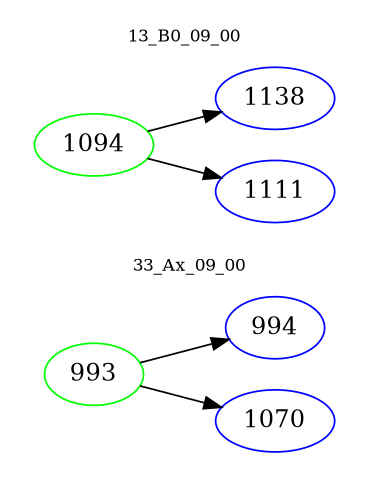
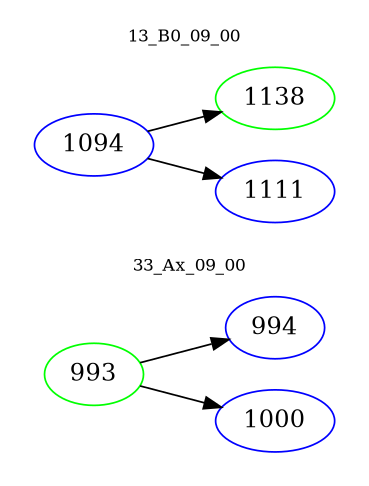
  digraph {
    rankdir=LR
    node [color=green]
    edge [color=black]
    n1 [label=993]
-   n2 [color=blue label=1070]
+   n2 [color=blue label=1000]
    n3 [color=blue label=994]
-   n4 [label=1094]
+   n4 [color=blue label=1094]
    n5 [color=blue label=1111]
-   n6 [color=blue label=1138]
+   n6 [label=1138]
    subgraph cluster_1 {
      color=white
      fontsize=10
      label="33_Ax_09_00"
      n1
      n2
      n3
    }
    subgraph cluster_2 {
      color=white
      fontsize=10
      label="13_B0_09_00"
      n4
      n5
      n6
    }
    n1 -> n2
    n1 -> n3
    n4 -> n5
    n4 -> n6
  }
